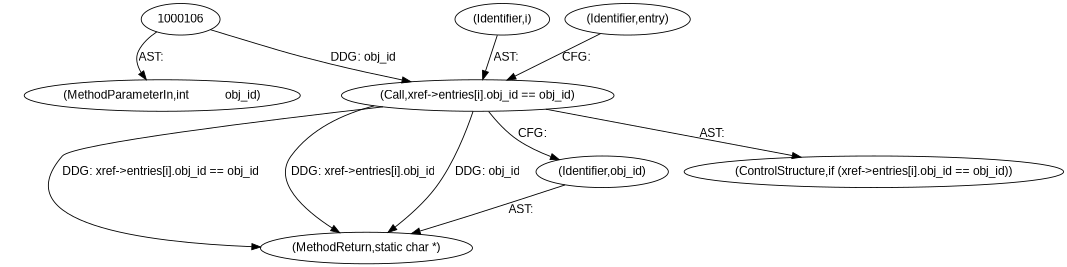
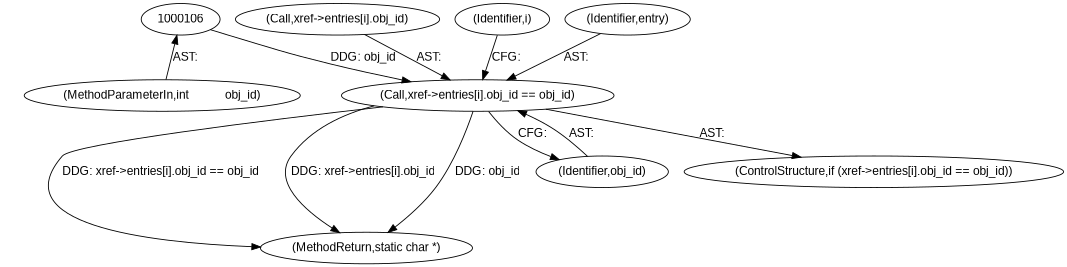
  digraph {
    fontname="Liberation Sans"
    node [fontname="Liberation Sans"]
    edge [fontname="Liberation Sans"]
    n1 [label="(Call,xref->entries[i].obj_id == obj_id)"]
    n2 [label="(MethodReturn,static char *)"]
    n3 [label="(Identifier,obj_id)"]
    n4 [label="(ControlStructure,if (xref->entries[i].obj_id == obj_id))"]
    n5 [label="(MethodParameterIn,int           obj_id)"]
    1000106
+   n7 [label="(Call,xref->entries[i].obj_id)"]
    n8 [label="(Identifier,i)"]
    n9 [label="(Identifier,entry)"]
    n1 -> n2 [label="DDG: xref->entries[i].obj_id == obj_id"]
    n1 -> n2 [label="DDG: xref->entries[i].obj_id"]
    n1 -> n2 [label="DDG: obj_id"]
    n1 -> n3 [label="CFG: "]
    n1 -> n4 [label="AST: "]
-   n3 -> n2 [label="AST: "]
-   1000106 -> n5 [label="AST: "]
+   n3 -> n1 [label="AST: "]
+   n5 -> 1000106 [label="AST: "]
    1000106 -> n1 [label="DDG: obj_id"]
-   n8 -> n1 [label="AST: "]
-   n9 -> n1 [label="CFG: "]
+   n7 -> n1 [label="AST: "]
+   n8 -> n1 [label="CFG: "]
+   n9 -> n1 [label="AST: "]
  }
